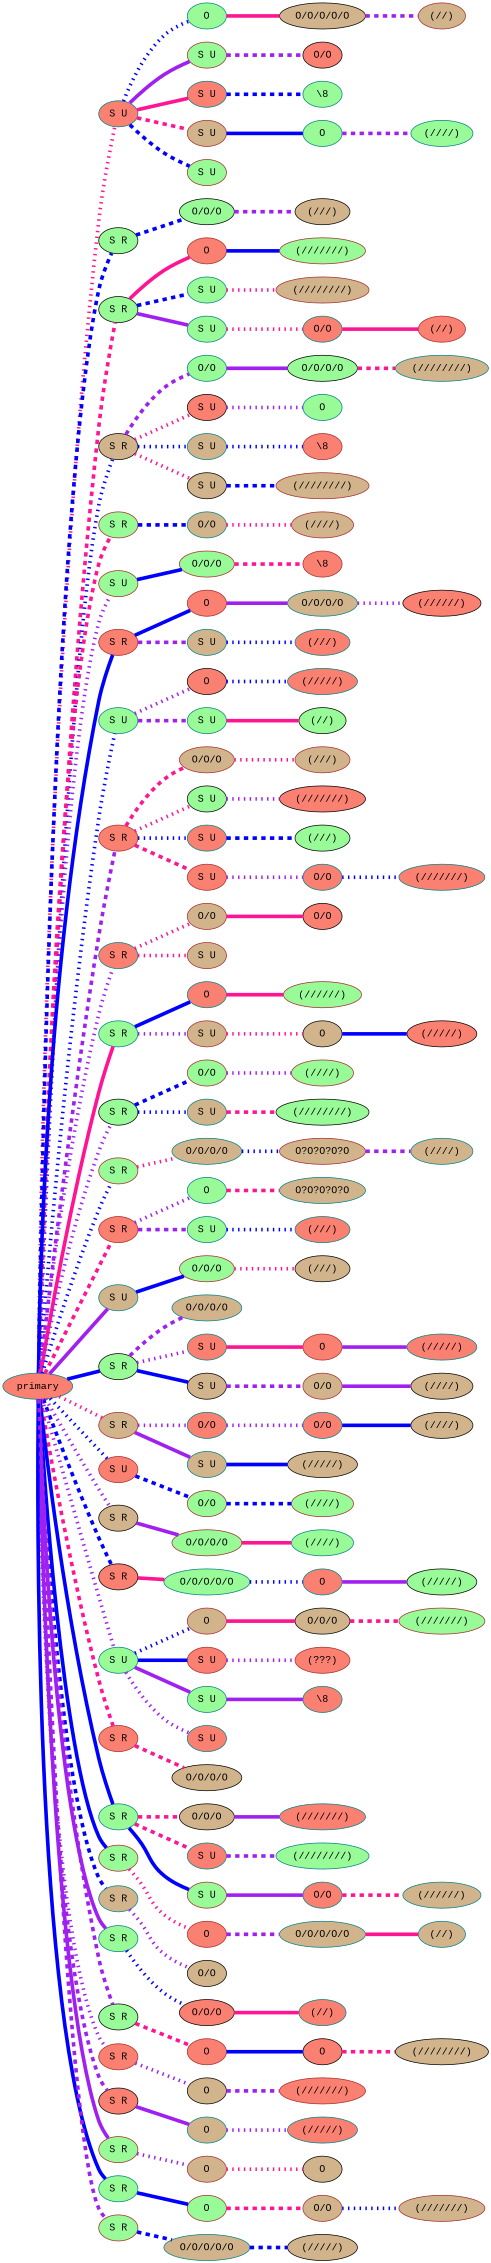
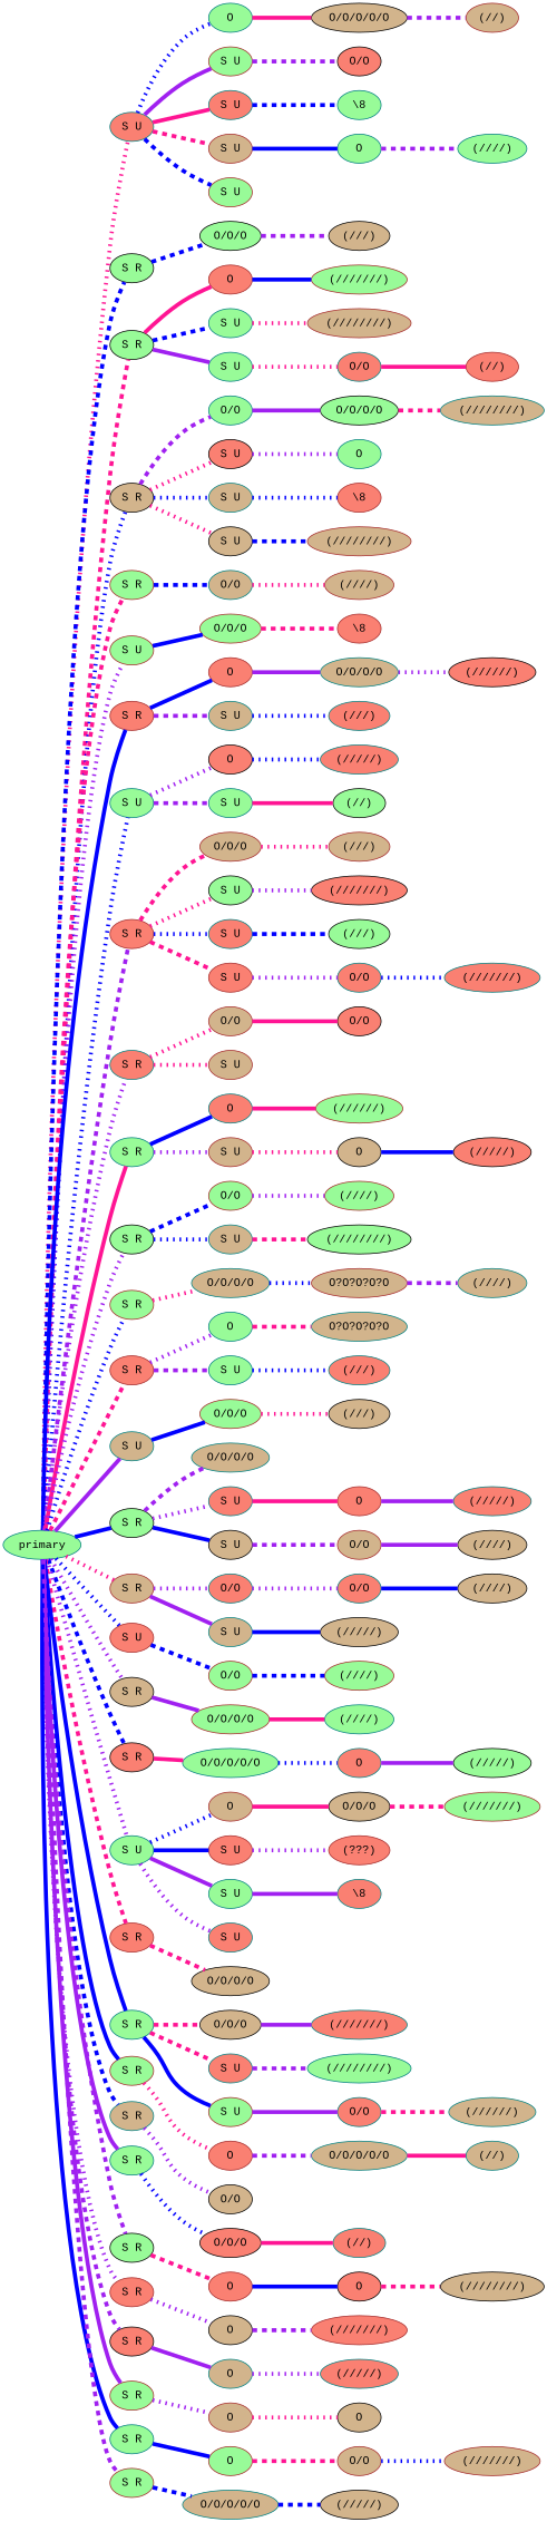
  graph {
    rankdir=LR
    fontname="Liberation Mono"
    node [fillcolor=tan qtype=knot_node style=filled color=teal fontname="Liberation Mono" knot_spin=S]
    edge [color=purple penwidth=5 qtype=knot_link style=dotted fontname="Liberation Mono"]
    n1 [fillcolor=salmon label="S U" pendant_attach=U pendant_colors="#777777" pendant_length=44 pendant_ply=S qtype=pendant_node knot_spin=""]
    n2 [fillcolor=palegreen knot_position=5.0 knot_type=S knot_value=1 label=O]
    n3 [fillcolor=palegreen label="S U" pendant_attach=U pendant_colors="#A86540" pendant_length=13 pendant_ply=S qtype=pendant_node color=brown knot_spin=""]
    n4 [fillcolor=salmon label="S U" pendant_attach=U pendant_colors="#5A3D30,#A86540,#777777" pendant_length=26 pendant_ply=S qtype=pendant_node knot_spin=""]
    n5 [label="S U" pendant_attach=U pendant_colors="#35170C,#777777" pendant_length=26 pendant_ply=S qtype=pendant_node color=brown knot_spin=""]
    n6 [fillcolor=palegreen label="S U" pendant_attach=U pendant_colors="#A86540" pendant_length=9 pendant_ply=S qtype=pendant_node color=brown knot_spin=""]
-   primary [fillcolor=salmon qtype="" knot_spin=""]
+   primary [fillcolor=palegreen qtype="" knot_spin=""]
    n8 [fillcolor=palegreen label="S R" pendant_attach=R pendant_colors="#777777" pendant_length=45 pendant_ply=S qtype=pendant_node color=black knot_spin=""]
    n9 [fillcolor=palegreen label="S R" pendant_attach=R pendant_colors="#777777" pendant_length=45 pendant_ply=S qtype=pendant_node color=black knot_spin=""]
    n10 [label="S R" pendant_attach=R pendant_colors="#673923" pendant_length=39 pendant_ply=S qtype=pendant_node color=black knot_spin=""]
    n11 [fillcolor=palegreen label="S R" pendant_attach=R pendant_colors="#673923" pendant_length=49 pendant_ply=S qtype=pendant_node color=brown knot_spin=""]
    n12 [fillcolor=palegreen label="S U" pendant_attach=U pendant_colors="#673923" pendant_length=46 pendant_ply=S qtype=pendant_node color=brown knot_spin=""]
    n13 [fillcolor=salmon label="S R" pendant_attach=R pendant_colors="#777777" pendant_length=39 pendant_ply=S qtype=pendant_node color=brown knot_spin=""]
    n14 [fillcolor=palegreen label="S U" pendant_attach=U pendant_colors="#777777" pendant_length=24 pendant_ply=S qtype=pendant_node knot_spin=""]
    n15 [fillcolor=salmon label="S R" pendant_attach=R pendant_colors="#777777" pendant_length=43 pendant_ply=S qtype=pendant_node color=brown knot_spin=""]
    n16 [fillcolor=salmon label="S R" pendant_attach=R pendant_colors="#673923" pendant_length=26 pendant_ply=S qtype=pendant_node knot_spin=""]
    n17 [fillcolor=palegreen label="S R" pendant_attach=R pendant_colors="#673923" pendant_length=29 pendant_ply=S qtype=pendant_node knot_spin=""]
    n18 [fillcolor=palegreen label="S R" pendant_attach=R pendant_colors="#673923" pendant_length=30 pendant_ply=S qtype=pendant_node color=black knot_spin=""]
    n19 [fillcolor=palegreen label="S R" pendant_attach=R pendant_colors="#673923,#777777" pendant_length=34 pendant_ply=S qtype=pendant_node color=brown knot_spin=""]
    n20 [fillcolor=salmon label="S R" pendant_attach=R pendant_colors="#777777" pendant_length=45 pendant_ply=S qtype=pendant_node color=brown knot_spin=""]
    n21 [label="S U" pendant_attach=U pendant_colors="#777777" pendant_length=44 pendant_ply=S qtype=pendant_node knot_spin=""]
    n22 [fillcolor=palegreen label="S R" pendant_attach=R pendant_colors="#777777" pendant_length=48 pendant_ply=S qtype=pendant_node color=black knot_spin=""]
    n23 [label="S R" pendant_attach=R pendant_colors="#673923" pendant_length=26 pendant_ply=S qtype=pendant_node color=brown knot_spin=""]
    n24 [fillcolor=salmon label="S U" pendant_attach=U pendant_colors="#673923" pendant_length=42 pendant_ply=S qtype=pendant_node color=brown knot_spin=""]
    n25 [label="S R" pendant_attach=R pendant_colors="#673923" pendant_length=43 pendant_ply=S qtype=pendant_node color=black knot_spin=""]
    n26 [fillcolor=salmon label="S R" pendant_attach=R pendant_colors="#673923,#777777" pendant_length=36 pendant_ply=S qtype=pendant_node color=black knot_spin=""]
    n27 [fillcolor=palegreen label="S U" pendant_attach=U pendant_colors="#777777" pendant_length=44 pendant_ply=S qtype=pendant_node knot_spin=""]
    n28 [fillcolor=salmon label="S R" pendant_attach=R pendant_colors="#777777" pendant_length=48 pendant_ply=S qtype=pendant_node color=brown knot_spin=""]
    n29 [fillcolor=palegreen label="S R" pendant_attach=R pendant_colors="#777777" pendant_length=42 pendant_ply=S qtype=pendant_node knot_spin=""]
    n30 [fillcolor=palegreen label="S R" pendant_attach=R pendant_colors="#A86540,#777777" pendant_length=30 pendant_ply=S qtype=pendant_node color=brown knot_spin=""]
    n31 [label="S R" pendant_attach=R pendant_colors="#777777" pendant_length=33 pendant_ply=S qtype=pendant_node knot_spin=""]
    n32 [fillcolor=palegreen label="S R" pendant_attach=R pendant_colors="#A86540,#777777" pendant_length=30 pendant_ply=S qtype=pendant_node knot_spin=""]
    n33 [fillcolor=palegreen label="S R" pendant_attach=R pendant_colors="#777777" pendant_length=24 pendant_ply=S qtype=pendant_node color=black knot_spin=""]
    n34 [fillcolor=salmon label="S R" pendant_attach=R pendant_colors="#777777" pendant_length=25 pendant_ply=S qtype=pendant_node color=brown knot_spin=""]
    n35 [fillcolor=salmon label="S R" pendant_attach=R pendant_colors="#A86540,#777777" pendant_length=24 pendant_ply=S qtype=pendant_node color=black knot_spin=""]
    n36 [fillcolor=palegreen label="S R" pendant_attach=R pendant_colors="#000000" pendant_length=34 pendant_ply=S qtype=pendant_node color=brown knot_spin=""]
    n37 [fillcolor=palegreen label="S R" pendant_attach=R pendant_colors="#777777" pendant_length=24 pendant_ply=S qtype=pendant_node knot_spin=""]
    n38 [fillcolor=palegreen label="S R" pendant_attach=R pendant_colors="#673923,#777777" pendant_length=40 pendant_ply=S qtype=pendant_node color=brown knot_spin=""]
    n39 [knot_position=13.5 knot_type=S knot_value=5 label="O/O/O/O/O" color=black]
    n40 [knot_position=21.0 knot_type=L knot_value=2 label="(//)" color=brown]
    n41 [fillcolor=salmon knot_position=5.0 knot_type=S knot_value=2 label="O/O" color=black]
    n42 [fillcolor=palegreen knot_position=12.0 knot_spin=Z knot_type=E knot_value=1 label="\\8"]
    n43 [fillcolor=palegreen knot_position=4.5 knot_type=S knot_value=1 label=O]
    n44 [fillcolor=palegreen knot_position=12.0 knot_type=L knot_value=4 label="(////)"]
    n45 [fillcolor=palegreen knot_position=13.0 knot_type=S knot_value=3 label="O/O/O" color=black]
    n46 [knot_position=21.0 knot_type=L knot_value=3 label="(///)" color=black]
    n47 [fillcolor=salmon knot_position=13.0 knot_type=S knot_value=1 label=O color=brown]
    n48 [fillcolor=palegreen label="S U" pendant_attach=U pendant_colors="#35170C,#777777" pendant_length=23 pendant_ply=S qtype=pendant_node knot_spin=""]
    n49 [fillcolor=palegreen label="S U" pendant_attach=U pendant_colors="#673923" pendant_length=22 pendant_ply=S qtype=pendant_node knot_spin=""]
    n50 [fillcolor=palegreen knot_position=20.5 knot_type=L knot_value=7 label="(///////)" color=brown]
    n51 [knot_position=12.0 knot_type=L knot_value=8 label="(////////)" color=brown]
    n52 [fillcolor=salmon knot_position=3.5 knot_type=S knot_value=2 label="O/O"]
    n53 [fillcolor=salmon knot_position=11.0 knot_type=L knot_value=2 label="(//)" color=brown]
    n54 [fillcolor=palegreen knot_position=5.0 knot_type=S knot_value=2 label="O/O"]
    n55 [fillcolor=salmon label="S U" pendant_attach=U pendant_colors="#35170C" pendant_length=12 pendant_ply=S qtype=pendant_node color=black knot_spin=""]
    n56 [label="S U" pendant_attach=U pendant_colors="#777777,#A86540,#A86540" pendant_length=24 pendant_ply=S qtype=pendant_node knot_spin=""]
    n57 [label="S U" pendant_attach=U pendant_colors="#35170C,#777777" pendant_length=21 pendant_ply=S qtype=pendant_node color=black knot_spin=""]
    n58 [fillcolor=palegreen knot_position=13.5 knot_type=S knot_value=4 label="O/O/O/O" color=black]
    n59 [knot_position=20.5 knot_type=L knot_value=8 label="(////////)"]
    n60 [fillcolor=palegreen knot_position=4.0 knot_type=S knot_value=1 label=O]
    n61 [fillcolor=salmon knot_position=10.5 knot_spin=Z knot_type=E knot_value=1 label="\\8" color=brown]
    n62 [knot_position=10.5 knot_type=L knot_value=8 label="(////////)" color=brown]
    n63 [knot_position=13.0 knot_type=S knot_value=2 label="O/O"]
    n64 [knot_position=20.5 knot_type=L knot_value=4 label="(////)" color=brown]
    n65 [fillcolor=palegreen knot_position=12.5 knot_type=S knot_value=3 label="O/O/O" color=brown]
    n66 [fillcolor=salmon knot_position=20.0 knot_spin=Z knot_type=E knot_value=1 label="\\8" color=brown]
    n67 [fillcolor=salmon knot_position=4.0 knot_type=S knot_value=1 label=O color=brown]
    n68 [label="S U" pendant_attach=U pendant_colors="#35170C,#777777" pendant_length=30 pendant_ply=S qtype=pendant_node knot_spin=""]
    n69 [knot_position=11.5 knot_type=S knot_value=4 label="O/O/O/O"]
    n70 [fillcolor=salmon knot_position=19.5 knot_type=L knot_value=6 label="(//////)" color=black]
    n71 [fillcolor=salmon knot_position=15.0 knot_type=L knot_value=3 label="(///)"]
    n72 [fillcolor=salmon knot_position=12.0 knot_type=S knot_value=1 label=O color=black]
    n73 [fillcolor=palegreen label="S U" pendant_attach=U pendant_colors="#A86540,#000000,#575E4E" pendant_length=24 pendant_ply=S qtype=pendant_node knot_spin=""]
    n74 [fillcolor=salmon knot_position=20.5 knot_type=L knot_value=5 label="(/////)"]
    n75 [fillcolor=palegreen knot_position=11.5 knot_type=L knot_value=2 label="(//)" color=black]
    n76 [knot_position=11.5 knot_type=S knot_value=3 label="O/O/O" color=brown]
    n77 [fillcolor=palegreen label="S U" pendant_attach=U pendant_colors="#000000,#575E4E" pendant_length=19 pendant_ply=S qtype=pendant_node color=black knot_spin=""]
    n78 [fillcolor=salmon label="S U" pendant_attach=U pendant_colors="#35170C,#777777" pendant_length=21 pendant_ply=S qtype=pendant_node knot_spin=""]
    n79 [fillcolor=salmon label="S U" pendant_attach=U pendant_colors="#673923" pendant_length=19 pendant_ply=S qtype=pendant_node color=brown knot_spin=""]
    n80 [knot_position=20.0 knot_type=L knot_value=3 label="(///)" color=brown]
    n81 [fillcolor=salmon knot_position=11.5 knot_type=L knot_value=7 label="(///////)" color=black]
    n82 [fillcolor=palegreen knot_position=16.0 knot_type=L knot_value=3 label="(///)" color=black]
    n83 [fillcolor=salmon knot_position=2.0 knot_type=S knot_value=2 label="O/O"]
    n84 [fillcolor=salmon knot_position=10.0 knot_type=L knot_value=7 label="(///////)"]
    n85 [knot_position=4.5 knot_type=S knot_value=2 label="O/O" color=brown]
    n86 [label="S U" pendant_attach=U pendant_colors="#35170C,#777777" pendant_length=7 pendant_ply=S qtype=pendant_node color=brown knot_spin=""]
    n87 [fillcolor=salmon knot_position=12.0 knot_type=S knot_value=2 label="O/O" color=black]
    n88 [fillcolor=salmon knot_position=11.5 knot_type=S knot_value=1 label=O]
    n89 [label="S U" pendant_attach=U pendant_colors="#000000,#575E4E" pendant_length=21 pendant_ply=S qtype=pendant_node color=brown knot_spin=""]
    n90 [fillcolor=palegreen knot_position=19.0 knot_type=L knot_value=6 label="(//////)" color=brown]
    n91 [knot_position=3.5 knot_type=S knot_value=1 label=O color=black]
    n92 [fillcolor=salmon knot_position=10.5 knot_type=L knot_value=5 label="(/////)" color=black]
    n93 [fillcolor=palegreen knot_position=12.0 knot_type=S knot_value=2 label="O/O" color=brown]
    n94 [label="S U" pendant_attach=U pendant_colors="#A86540" pendant_length=19 pendant_ply=S qtype=pendant_node knot_spin=""]
    n95 [fillcolor=palegreen knot_position=20.0 knot_type=L knot_value=4 label="(////)" color=brown]
    n96 [fillcolor=palegreen knot_position=11.0 knot_type=L knot_value=8 label="(////////)" color=black]
    n97 [knot_position=4.5 knot_type=S knot_value=4 label="O/O/O/O"]
    n98 [knot_position=12.0 knot_spin=U knot_type=S knot_value=5 label="O?O?O?O?O" color=brown]
    n99 [knot_position=19.5 knot_type=L knot_value=4 label="(////)"]
    n100 [fillcolor=palegreen knot_position=4.0 knot_type=S knot_value=1 label=O]
    n101 [fillcolor=palegreen label="S U" pendant_attach=U pendant_colors="#35170C,#777777" pendant_length=24 pendant_ply=S qtype=pendant_node knot_spin=""]
    n102 [knot_position=11.5 knot_spin=U knot_type=S knot_value=5 label="O?O?O?O?O"]
    n103 [fillcolor=salmon knot_position=12.0 knot_type=L knot_value=3 label="(///)"]
    n104 [fillcolor=palegreen knot_position=12.0 knot_type=S knot_value=3 label="O/O/O" color=brown]
    n105 [knot_position=19.0 knot_type=L knot_value=3 label="(///)" color=black]
    n106 [knot_position=12.0 knot_type=S knot_value=4 label="O/O/O/O"]
    n107 [fillcolor=salmon label="S U" pendant_attach=U pendant_colors="#35170C,#777777" pendant_length=23 pendant_ply=S qtype=pendant_node knot_spin=""]
    n108 [label="S U" pendant_attach=U pendant_colors="#673923" pendant_length=23 pendant_ply=S qtype=pendant_node color=black knot_spin=""]
    n109 [fillcolor=salmon knot_position=5.5 knot_type=S knot_value=1 label=O color=brown]
    n110 [fillcolor=salmon knot_position=15.0 knot_type=L knot_value=5 label="(/////)"]
    n111 [knot_position=3.5 knot_type=S knot_value=2 label="O/O" color=brown]
    n112 [knot_position=10.5 knot_type=L knot_value=4 label="(////)" color=black]
    n113 [fillcolor=salmon knot_position=4.5 knot_type=S knot_value=2 label="O/O"]
    n114 [label="S U" pendant_attach=U pendant_colors="#35170C,#777777" pendant_length=25 pendant_ply=S qtype=pendant_node knot_spin=""]
    n115 [fillcolor=salmon knot_position=12.5 knot_type=S knot_value=2 label="O/O"]
    n116 [knot_position=19.5 knot_type=L knot_value=4 label="(////)" color=black]
    n117 [knot_position=12.5 knot_type=L knot_value=5 label="(/////)" color=black]
    n118 [fillcolor=palegreen knot_position=12.5 knot_type=S knot_value=2 label="O/O" color=brown]
    n119 [fillcolor=palegreen knot_position=20.5 knot_type=L knot_value=4 label="(////)" color=brown]
    n120 [fillcolor=palegreen knot_position=12.5 knot_type=S knot_value=4 label="O/O/O/O" color=brown]
    n121 [fillcolor=palegreen knot_position=20.5 knot_type=L knot_value=4 label="(////)"]
    n122 [fillcolor=palegreen knot_position=5.0 knot_type=S knot_value=5 label="O/O/O/O/O"]
    n123 [fillcolor=salmon knot_position=14.0 knot_type=S knot_value=1 label=O]
    n124 [fillcolor=palegreen knot_position=21.5 knot_type=L knot_value=5 label="(/////)" color=black]
    n125 [knot_position=5.0 knot_type=S knot_value=1 label=O color=brown]
    n126 [fillcolor=salmon label="S U" pendant_attach=U pendant_colors="#35170C" pendant_length=17 pendant_ply=S qtype=pendant_node color=brown knot_spin=""]
    n127 [fillcolor=palegreen label="S U" pendant_attach=U pendant_colors="#A86540" pendant_length=14 pendant_ply=S qtype=pendant_node knot_spin=""]
    n128 [fillcolor=salmon label="S U" pendant_attach=U pendant_colors="#A86540" pendant_length=7 pendant_ply=S qtype=pendant_node knot_spin=""]
    n129 [knot_position=12.5 knot_type=S knot_value=3 label="O/O/O" color=black]
    n130 [fillcolor=palegreen knot_position=19.0 knot_type=L knot_value=7 label="(///////)" color=brown]
    n131 [fillcolor=salmon knot_position=14.0 knot_spin=U knot_type=L knot_value=3 label="(???)" color=brown]
    n132 [fillcolor=salmon knot_position=10.0 knot_spin=Z knot_type=E knot_value=1 label="\\8"]
    n133 [knot_position=12.5 knot_type=S knot_value=4 label="O/O/O/O" color=black]
    n134 [knot_position=12.0 knot_type=S knot_value=3 label="O/O/O" color=black]
    n135 [fillcolor=salmon label="S U" pendant_attach=U pendant_colors="#35170C,#777777" pendant_length=23 pendant_ply=S qtype=pendant_node knot_spin=""]
    n136 [fillcolor=palegreen label="S U" pendant_attach=U pendant_colors="#000000" pendant_length=20 pendant_ply=S qtype=pendant_node color=brown knot_spin=""]
    n137 [fillcolor=salmon knot_position=19.0 knot_type=L knot_value=7 label="(///////)"]
    n138 [fillcolor=palegreen knot_position=11.5 knot_type=L knot_value=8 label="(////////)"]
    n139 [fillcolor=salmon knot_position=3.0 knot_type=S knot_value=2 label="O/O"]
    n140 [knot_position=10.0 knot_type=L knot_value=6 label="(//////)"]
    n141 [fillcolor=salmon knot_position=5.5 knot_type=S knot_value=1 label=O color=brown]
    n142 [knot_position=12.5 knot_type=S knot_value=5 label="O/O/O/O/O"]
    n143 [knot_position=19.0 knot_type=L knot_value=2 label="(//)"]
    n144 [knot_position=12.0 knot_type=S knot_value=2 label="O/O" color=black]
    n145 [fillcolor=salmon knot_position=12.0 knot_type=S knot_value=3 label="O/O/O" color=black]
    n146 [fillcolor=salmon knot_position=19.0 knot_type=L knot_value=2 label="(//)"]
    n147 [fillcolor=salmon knot_position=5.0 knot_type=S knot_value=1 label=O color=brown]
    n148 [fillcolor=salmon knot_position=11.5 knot_type=S knot_value=1 label=O color=black]
    n149 [knot_position=18.0 knot_type=L knot_value=8 label="(////////)" color=black]
    n150 [knot_position=11.5 knot_type=S knot_value=1 label=O color=black]
    n151 [fillcolor=salmon knot_position=17.0 knot_type=L knot_value=7 label="(///////)" color=brown]
    n152 [knot_position=11.0 knot_type=S knot_value=1 label=O]
    n153 [fillcolor=salmon knot_position=16.0 knot_type=L knot_value=5 label="(/////)"]
    n154 [knot_position=5.5 knot_type=S knot_value=1 label=O color=brown]
    n155 [knot_position=11.5 knot_type=S knot_value=1 label=O color=black]
    n156 [fillcolor=palegreen knot_position=5.0 knot_type=S knot_value=1 label=O color=brown]
    n157 [knot_position=11.0 knot_type=S knot_value=2 label="O/O" color=brown]
    n158 [knot_position=15.5 knot_type=L knot_value=7 label="(///////)" color=brown]
    n159 [knot_position=1.5 knot_type=S knot_value=5 label="O/O/O/O/O"]
    n160 [knot_position=16.5 knot_type=L knot_value=5 label="(/////)" color=black]
    n1 -- n2 [color=blue]
    n1 -- n3 [qtype=pendant_link style=bold]
    n1 -- n4 [color=deeppink qtype=pendant_link style=bold]
    n1 -- n5 [color=deeppink qtype=pendant_link style=dashed]
    n1 -- n6 [color=blue qtype=pendant_link style=dashed]
    n2 -- n39 [color=deeppink style=bold]
    n3 -- n41 [style=dashed]
    n4 -- n42 [color=blue style=dashed]
    n5 -- n43 [color=blue style=bold]
    primary -- n1 [color=deeppink qtype=pendant_link]
    primary -- n8 [color=blue qtype=pendant_link style=dashed]
    primary -- n9 [color=deeppink qtype=pendant_link style=dashed]
    primary -- n10 [color=blue qtype=pendant_link]
    primary -- n11 [color=deeppink qtype=pendant_link style=dashed]
    primary -- n12 [qtype=pendant_link]
    primary -- n13 [color=blue qtype=pendant_link style=bold]
    primary -- n14 [color=blue qtype=pendant_link]
    primary -- n15 [qtype=pendant_link style=dashed]
    primary -- n16 [qtype=pendant_link]
    primary -- n17 [color=deeppink qtype=pendant_link style=bold]
    primary -- n18 [qtype=pendant_link]
    primary -- n19 [color=blue qtype=pendant_link]
    primary -- n20 [color=deeppink qtype=pendant_link style=dashed]
    primary -- n21 [qtype=pendant_link style=bold]
    primary -- n22 [color=blue qtype=pendant_link style=bold]
    primary -- n23 [color=deeppink qtype=pendant_link]
    primary -- n24 [color=blue qtype=pendant_link]
    primary -- n25 [qtype=pendant_link]
    primary -- n26 [color=blue qtype=pendant_link style=dashed]
    primary -- n27 [qtype=pendant_link]
    primary -- n28 [color=deeppink qtype=pendant_link style=dashed]
    primary -- n29 [color=blue qtype=pendant_link style=bold]
    primary -- n30 [color=blue qtype=pendant_link style=bold]
    primary -- n31 [color=blue qtype=pendant_link style=dashed]
    primary -- n32 [qtype=pendant_link style=bold]
    primary -- n33 [qtype=pendant_link style=dashed]
    primary -- n34 [qtype=pendant_link]
    primary -- n35 [qtype=pendant_link style=dashed]
    primary -- n36 [qtype=pendant_link style=bold]
    primary -- n37 [color=blue qtype=pendant_link style=bold]
    primary -- n38 [qtype=pendant_link style=dashed]
    n8 -- n45 [color=blue style=dashed]
    n9 -- n47 [color=deeppink style=bold]
    n9 -- n48 [color=blue qtype=pendant_link style=dashed]
    n9 -- n49 [qtype=pendant_link style=bold]
    n10 -- n54 [style=dashed]
    n10 -- n55 [color=deeppink qtype=pendant_link]
    n10 -- n56 [color=blue qtype=pendant_link]
    n10 -- n57 [color=deeppink qtype=pendant_link]
    n11 -- n63 [color=blue style=dashed]
    n12 -- n65 [color=blue style=bold]
    n13 -- n67 [color=blue style=bold]
    n13 -- n68 [qtype=pendant_link style=dashed]
    n14 -- n72
    n14 -- n73 [qtype=pendant_link style=dashed]
    n15 -- n76 [color=deeppink style=dashed]
    n15 -- n77 [color=deeppink qtype=pendant_link]
    n15 -- n78 [color=blue qtype=pendant_link]
    n15 -- n79 [color=deeppink qtype=pendant_link style=dashed]
    n16 -- n85 [color=deeppink]
    n16 -- n86 [color=deeppink qtype=pendant_link]
    n17 -- n88 [color=blue style=bold]
    n17 -- n89 [qtype=pendant_link]
    n18 -- n93 [color=blue style=dashed]
    n18 -- n94 [color=blue qtype=pendant_link]
    n19 -- n97 [color=deeppink]
    n20 -- n100
    n20 -- n101 [qtype=pendant_link style=dashed]
    n21 -- n104 [color=blue style=bold]
    n22 -- n106 [style=dashed]
    n22 -- n107 [qtype=pendant_link]
    n22 -- n108 [color=blue qtype=pendant_link style=bold]
    n23 -- n113
    n23 -- n114 [qtype=pendant_link style=bold]
    n24 -- n118 [color=blue style=dashed]
    n25 -- n120 [style=bold]
    n26 -- n122 [color=deeppink style=bold]
    n27 -- n125 [color=blue]
    n27 -- n126 [color=blue qtype=pendant_link style=bold]
    n27 -- n127 [qtype=pendant_link style=bold]
    n27 -- n128 [qtype=pendant_link]
    n28 -- n133 [color=deeppink style=dashed]
    n29 -- n134 [color=deeppink style=dashed]
    n29 -- n135 [color=deeppink qtype=pendant_link style=dashed]
    n29 -- n136 [color=blue qtype=pendant_link style=bold]
    n30 -- n141 [color=deeppink]
    n31 -- n144
    n32 -- n145 [color=blue]
    n33 -- n147 [color=deeppink style=dashed]
    n34 -- n150
    n35 -- n152 [style=bold]
    n36 -- n154
    n37 -- n156 [color=blue style=bold]
    n38 -- n159 [color=blue style=dashed]
    n39 -- n40 [style=dashed]
    n43 -- n44 [style=dashed]
    n45 -- n46 [style=dashed]
    n47 -- n50 [color=blue style=bold]
    n48 -- n51 [color=deeppink]
    n49 -- n52 [color=deeppink]
    n52 -- n53 [color=deeppink style=bold]
    n54 -- n58 [style=bold]
    n55 -- n60
    n56 -- n61 [color=blue]
    n57 -- n62 [color=blue style=dashed]
    n58 -- n59 [color=deeppink style=dashed]
    n63 -- n64 [color=deeppink]
    n65 -- n66 [color=deeppink style=dashed]
    n67 -- n69 [style=bold]
    n68 -- n71 [color=blue]
    n69 -- n70
    n72 -- n74 [color=blue]
    n73 -- n75 [color=deeppink style=bold]
    n76 -- n80 [color=deeppink]
    n77 -- n81
    n78 -- n82 [color=blue style=dashed]
    n79 -- n83
    n83 -- n84 [color=blue]
    n85 -- n87 [color=deeppink style=bold]
    n88 -- n90 [color=deeppink style=bold]
    n89 -- n91 [color=deeppink]
    n91 -- n92 [color=blue style=bold]
    n93 -- n95
    n94 -- n96 [color=deeppink style=dashed]
    n97 -- n98 [color=blue]
    n98 -- n99 [style=dashed]
    n100 -- n102 [color=deeppink style=dashed]
    n101 -- n103 [color=blue]
    n104 -- n105 [color=deeppink]
    n107 -- n109 [color=deeppink style=bold]
    n108 -- n111 [style=dashed]
    n109 -- n110 [style=bold]
    n111 -- n112 [style=bold]
    n113 -- n115
    n114 -- n117 [color=blue style=bold]
    n115 -- n116 [color=blue style=bold]
    n118 -- n119 [color=blue style=dashed]
    n120 -- n121 [color=deeppink style=bold]
    n122 -- n123 [color=blue]
    n123 -- n124 [style=bold]
    n125 -- n129 [color=deeppink style=bold]
    n126 -- n131
    n127 -- n132 [style=bold]
    n129 -- n130 [color=deeppink style=dashed]
    n134 -- n137 [style=bold]
    n135 -- n138 [style=dashed]
    n136 -- n139 [style=bold]
    n139 -- n140 [color=deeppink style=dashed]
    n141 -- n142 [style=dashed]
    n142 -- n143 [color=deeppink style=bold]
    n145 -- n146 [color=deeppink style=bold]
    n147 -- n148 [color=blue style=bold]
    n148 -- n149 [color=deeppink style=dashed]
    n150 -- n151 [style=dashed]
    n152 -- n153
    n154 -- n155 [color=deeppink]
    n156 -- n157 [color=deeppink style=dashed]
    n157 -- n158 [color=blue]
    n159 -- n160 [color=blue style=dashed]
  }
